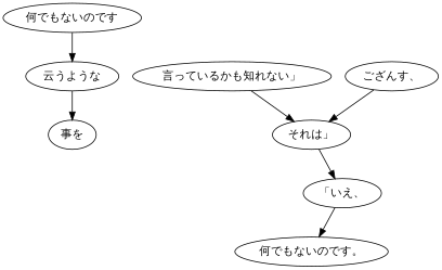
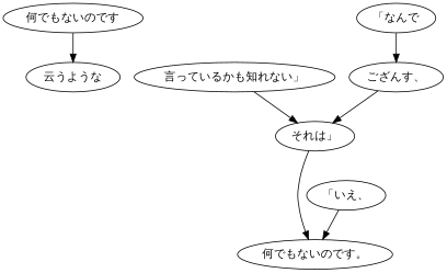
  digraph {
    n1 [label="何でもないのです"]
    n2 [label="云うような"]
-   n3 [label="事を"]
    n4 [label="言っているかも知れない」"]
    n5 [label="それは」"]
    n6 [label="何でもないのです。"]
+   n7 [label="「なんで"]
    n8 [label="ござんす、"]
    n9 [label="「いえ、"]
    n1 -> n2
-   n2 -> n3
    n4 -> n5
-   n5 -> n9
+   n5 -> n6
+   n7 -> n8
    n8 -> n5
    n9 -> n6
  }
